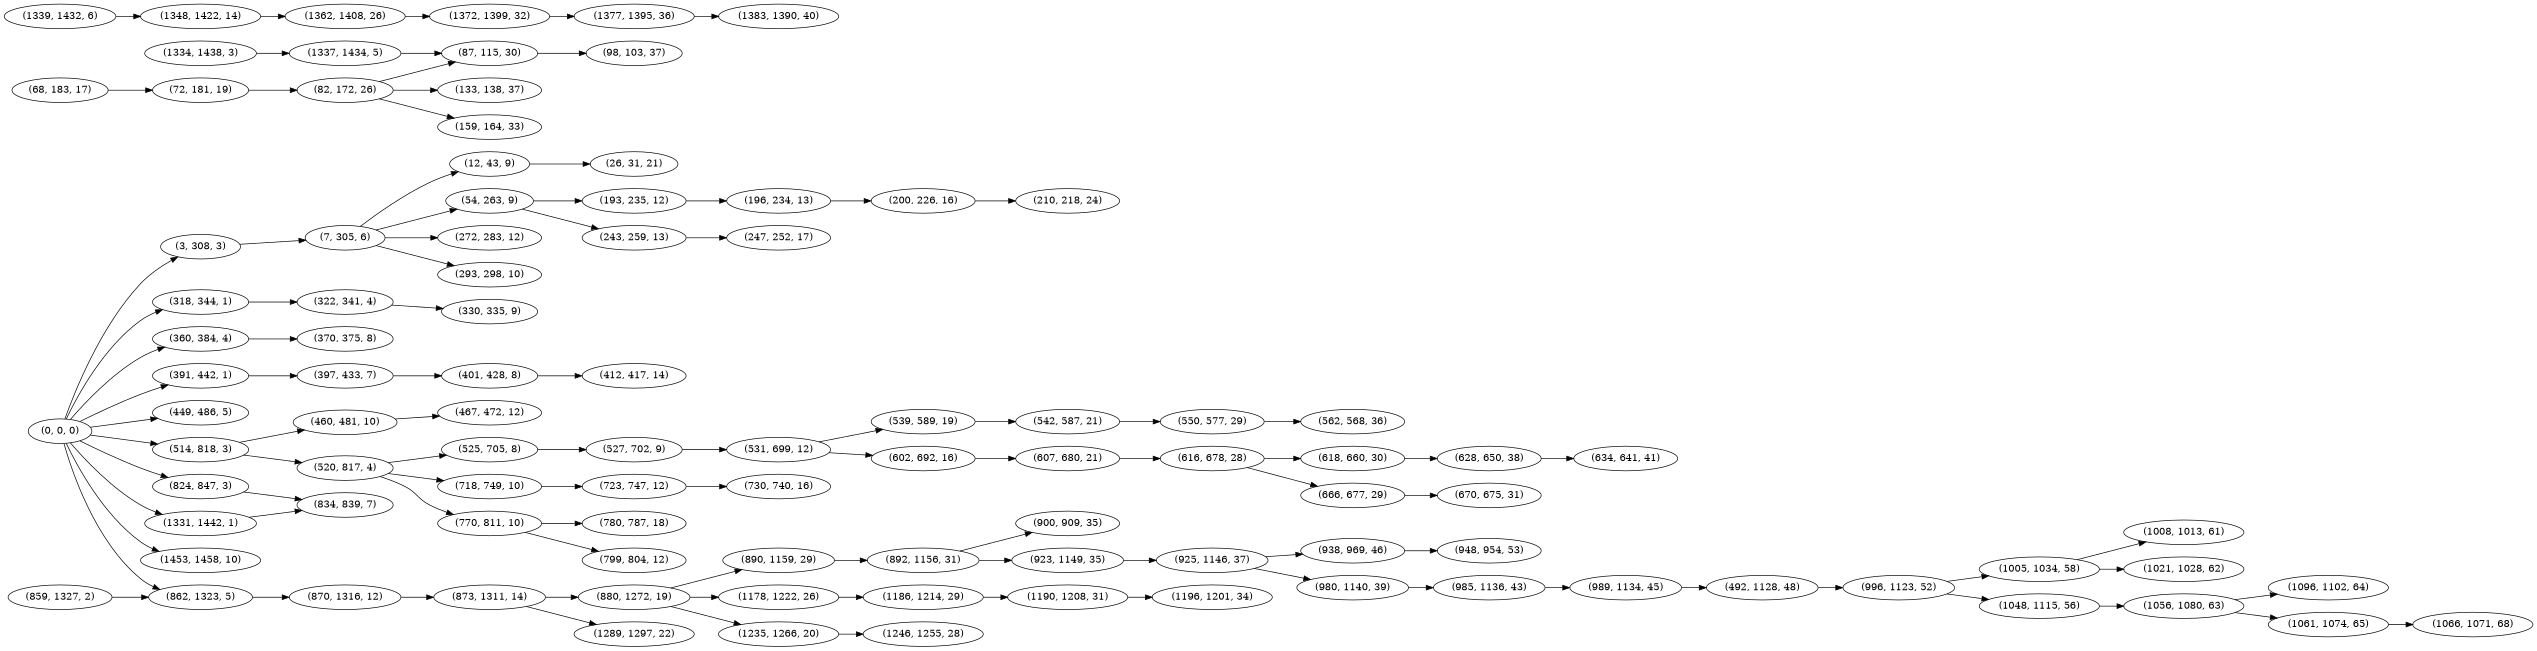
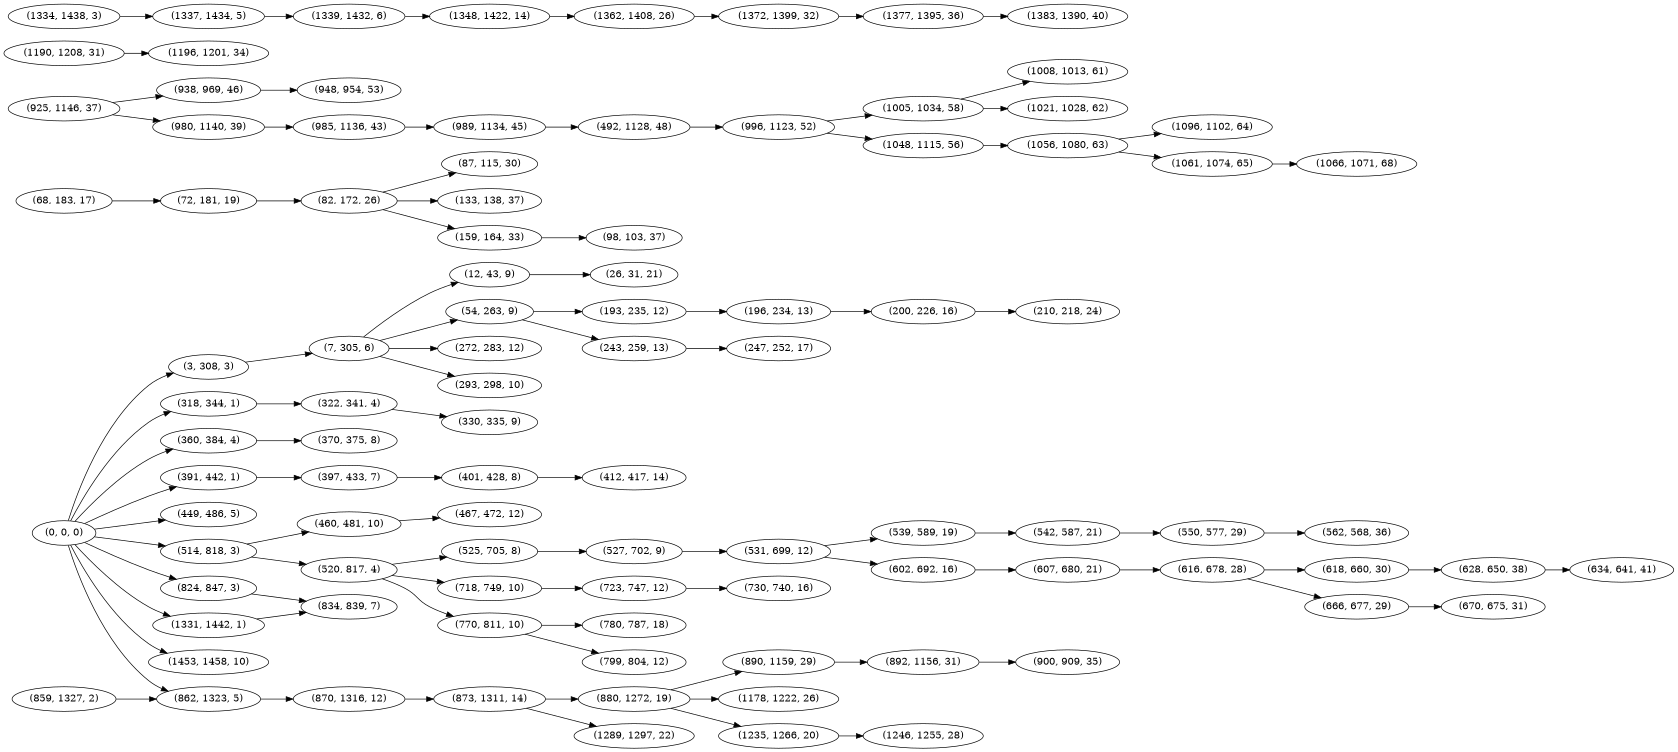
  digraph {
    rankdir=LR
    "(0, 0, 0)"
    "(3, 308, 3)"
    "(318, 344, 1)"
    "(360, 384, 4)"
    "(391, 442, 1)"
    "(449, 486, 5)"
    "(514, 818, 3)"
    "(824, 847, 3)"
    "(1331, 1442, 1)"
    "(1453, 1458, 10)"
    "(862, 1323, 5)"
    "(7, 305, 6)"
    "(322, 341, 4)"
    "(370, 375, 8)"
    "(397, 433, 7)"
    "(460, 481, 10)"
    "(520, 817, 4)"
    "(834, 839, 7)"
    "(859, 1327, 2)"
    "(12, 43, 9)"
    "(54, 263, 9)"
    "(272, 283, 12)"
    "(293, 298, 10)"
    "(26, 31, 21)"
    "(193, 235, 12)"
    "(243, 259, 13)"
    "(68, 183, 17)"
    "(72, 181, 19)"
    "(196, 234, 13)"
    "(247, 252, 17)"
    "(82, 172, 26)"
    "(87, 115, 30)"
    "(133, 138, 37)"
    "(159, 164, 33)"
    "(98, 103, 37)"
    "(200, 226, 16)"
    "(210, 218, 24)"
    "(330, 335, 9)"
    "(401, 428, 8)"
    "(412, 417, 14)"
    "(467, 472, 12)"
    "(525, 705, 8)"
    "(718, 749, 10)"
    "(770, 811, 10)"
    "(527, 702, 9)"
    "(723, 747, 12)"
    "(780, 787, 18)"
    "(799, 804, 12)"
    "(531, 699, 12)"
    "(539, 589, 19)"
    "(602, 692, 16)"
    "(542, 587, 21)"
    n53 [label="(607, 680, 21)"]
    "(550, 577, 29)"
    "(562, 568, 36)"
    "(616, 678, 28)"
    "(618, 660, 30)"
    "(666, 677, 29)"
    "(628, 650, 38)"
    "(670, 675, 31)"
    "(634, 641, 41)"
    "(730, 740, 16)"
    "(870, 1316, 12)"
    "(873, 1311, 14)"
    "(880, 1272, 19)"
    "(1289, 1297, 22)"
    "(890, 1159, 29)"
    "(1178, 1222, 26)"
    "(1235, 1266, 20)"
    "(892, 1156, 31)"
-   "(1186, 1214, 29)"
    "(1246, 1255, 28)"
    "(900, 909, 35)"
-   "(923, 1149, 35)"
    "(925, 1146, 37)"
    "(938, 969, 46)"
    "(980, 1140, 39)"
    "(948, 954, 53)"
    "(985, 1136, 43)"
    "(989, 1134, 45)"
    n81 [label="(492, 1128, 48)"]
    "(996, 1123, 52)"
    "(1005, 1034, 58)"
    "(1048, 1115, 56)"
    "(1008, 1013, 61)"
    "(1021, 1028, 62)"
    "(1056, 1080, 63)"
    "(1096, 1102, 64)"
    "(1061, 1074, 65)"
    "(1066, 1071, 68)"
    "(1190, 1208, 31)"
    "(1196, 1201, 34)"
    "(1334, 1438, 3)"
    "(1337, 1434, 5)"
    "(1339, 1432, 6)"
    "(1348, 1422, 14)"
    "(1362, 1408, 26)"
    "(1372, 1399, 32)"
    "(1377, 1395, 36)"
    "(1383, 1390, 40)"
    "(0, 0, 0)" -> "(3, 308, 3)"
    "(0, 0, 0)" -> "(318, 344, 1)"
    "(0, 0, 0)" -> "(360, 384, 4)"
    "(0, 0, 0)" -> "(391, 442, 1)"
    "(0, 0, 0)" -> "(449, 486, 5)"
    "(0, 0, 0)" -> "(514, 818, 3)"
    "(0, 0, 0)" -> "(824, 847, 3)"
    "(0, 0, 0)" -> "(1331, 1442, 1)"
    "(0, 0, 0)" -> "(1453, 1458, 10)"
    "(0, 0, 0)" -> "(862, 1323, 5)"
    "(3, 308, 3)" -> "(7, 305, 6)"
    "(318, 344, 1)" -> "(322, 341, 4)"
    "(360, 384, 4)" -> "(370, 375, 8)"
    "(391, 442, 1)" -> "(397, 433, 7)"
    "(514, 818, 3)" -> "(460, 481, 10)"
    "(514, 818, 3)" -> "(520, 817, 4)"
    "(824, 847, 3)" -> "(834, 839, 7)"
    "(1331, 1442, 1)" -> "(834, 839, 7)"
    "(862, 1323, 5)" -> "(870, 1316, 12)"
    "(7, 305, 6)" -> "(12, 43, 9)"
    "(7, 305, 6)" -> "(54, 263, 9)"
    "(7, 305, 6)" -> "(272, 283, 12)"
    "(7, 305, 6)" -> "(293, 298, 10)"
    "(322, 341, 4)" -> "(330, 335, 9)"
    "(397, 433, 7)" -> "(401, 428, 8)"
    "(460, 481, 10)" -> "(467, 472, 12)"
    "(520, 817, 4)" -> "(525, 705, 8)"
    "(520, 817, 4)" -> "(718, 749, 10)"
    "(520, 817, 4)" -> "(770, 811, 10)"
    "(859, 1327, 2)" -> "(862, 1323, 5)"
    "(12, 43, 9)" -> "(26, 31, 21)"
    "(54, 263, 9)" -> "(193, 235, 12)"
    "(54, 263, 9)" -> "(243, 259, 13)"
    "(193, 235, 12)" -> "(196, 234, 13)"
    "(243, 259, 13)" -> "(247, 252, 17)"
    "(68, 183, 17)" -> "(72, 181, 19)"
    "(72, 181, 19)" -> "(82, 172, 26)"
    "(196, 234, 13)" -> "(200, 226, 16)"
    "(82, 172, 26)" -> "(87, 115, 30)"
    "(82, 172, 26)" -> "(133, 138, 37)"
    "(82, 172, 26)" -> "(159, 164, 33)"
-   "(87, 115, 30)" -> "(98, 103, 37)"
+   "(159, 164, 33)" -> "(98, 103, 37)"
    "(200, 226, 16)" -> "(210, 218, 24)"
    "(401, 428, 8)" -> "(412, 417, 14)"
    "(525, 705, 8)" -> "(527, 702, 9)"
    "(718, 749, 10)" -> "(723, 747, 12)"
    "(770, 811, 10)" -> "(780, 787, 18)"
    "(770, 811, 10)" -> "(799, 804, 12)"
    "(527, 702, 9)" -> "(531, 699, 12)"
    "(723, 747, 12)" -> "(730, 740, 16)"
    "(531, 699, 12)" -> "(539, 589, 19)"
    "(531, 699, 12)" -> "(602, 692, 16)"
    "(539, 589, 19)" -> "(542, 587, 21)"
    "(602, 692, 16)" -> n53
    "(542, 587, 21)" -> "(550, 577, 29)"
    n53 -> "(616, 678, 28)"
    "(550, 577, 29)" -> "(562, 568, 36)"
    "(616, 678, 28)" -> "(618, 660, 30)"
    "(616, 678, 28)" -> "(666, 677, 29)"
    "(618, 660, 30)" -> "(628, 650, 38)"
    "(666, 677, 29)" -> "(670, 675, 31)"
    "(628, 650, 38)" -> "(634, 641, 41)"
    "(870, 1316, 12)" -> "(873, 1311, 14)"
    "(873, 1311, 14)" -> "(880, 1272, 19)"
    "(873, 1311, 14)" -> "(1289, 1297, 22)"
    "(880, 1272, 19)" -> "(890, 1159, 29)"
    "(880, 1272, 19)" -> "(1178, 1222, 26)"
    "(880, 1272, 19)" -> "(1235, 1266, 20)"
    "(890, 1159, 29)" -> "(892, 1156, 31)"
-   "(1178, 1222, 26)" -> "(1186, 1214, 29)"
    "(1235, 1266, 20)" -> "(1246, 1255, 28)"
    "(892, 1156, 31)" -> "(900, 909, 35)"
-   "(892, 1156, 31)" -> "(923, 1149, 35)"
-   "(1186, 1214, 29)" -> "(1190, 1208, 31)"
-   "(923, 1149, 35)" -> "(925, 1146, 37)"
    "(925, 1146, 37)" -> "(938, 969, 46)"
    "(925, 1146, 37)" -> "(980, 1140, 39)"
    "(938, 969, 46)" -> "(948, 954, 53)"
    "(980, 1140, 39)" -> "(985, 1136, 43)"
    "(985, 1136, 43)" -> "(989, 1134, 45)"
    "(989, 1134, 45)" -> n81
    n81 -> "(996, 1123, 52)"
    "(996, 1123, 52)" -> "(1005, 1034, 58)"
    "(996, 1123, 52)" -> "(1048, 1115, 56)"
    "(1005, 1034, 58)" -> "(1008, 1013, 61)"
    "(1005, 1034, 58)" -> "(1021, 1028, 62)"
    "(1048, 1115, 56)" -> "(1056, 1080, 63)"
    "(1056, 1080, 63)" -> "(1096, 1102, 64)"
    "(1056, 1080, 63)" -> "(1061, 1074, 65)"
    "(1061, 1074, 65)" -> "(1066, 1071, 68)"
    "(1190, 1208, 31)" -> "(1196, 1201, 34)"
    "(1334, 1438, 3)" -> "(1337, 1434, 5)"
-   "(1337, 1434, 5)" -> "(87, 115, 30)"
+   "(1337, 1434, 5)" -> "(1339, 1432, 6)"
    "(1339, 1432, 6)" -> "(1348, 1422, 14)"
    "(1348, 1422, 14)" -> "(1362, 1408, 26)"
    "(1362, 1408, 26)" -> "(1372, 1399, 32)"
    "(1372, 1399, 32)" -> "(1377, 1395, 36)"
    "(1377, 1395, 36)" -> "(1383, 1390, 40)"
  }
